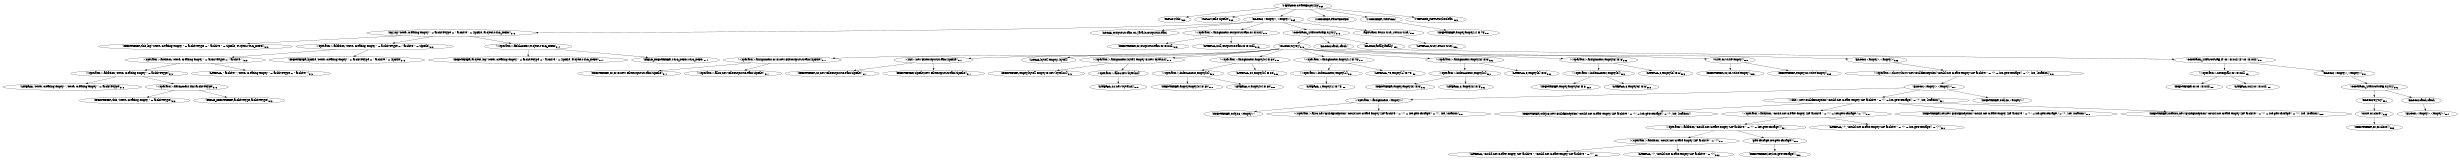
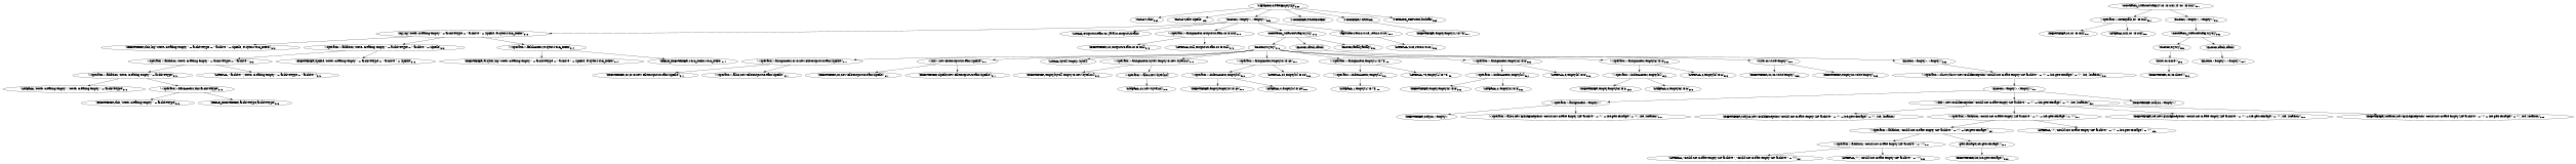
  digraph {
    n1 [label=<(METHOD,createEmptyZip)<SUB>569</SUB>>]
    n2 [label=<(PARAM,this)<SUB>569</SUB>>]
    n3 [label=<(PARAM,File zipFile)<SUB>569</SUB>>]
    n4 [label=<(BLOCK,&lt;empty&gt;,&lt;empty&gt;)<SUB>569</SUB>>]
    n5 [label=<(MODIFIER,PROTECTED)>]
    n6 [label=<(MODIFIER,VIRTUAL)>]
    n7 [label=<(METHOD_RETURN,boolean)<SUB>569</SUB>>]
    n8 [label=<(log,log(&quot;Note: creating empty &quot; + archiveType + &quot; archive &quot; + zipFile, Project.MSG_INFO))<SUB>573</SUB>>]
    n9 [label=<(LOCAL,OutputStream os: java.io.OutputStream)>]
    n10 [label=<(&lt;operator&gt;.assignment,OutputStream os = null)<SUB>575</SUB>>]
    n11 [label=<(CONTROL_STRUCTURE,try,try)<SUB>576</SUB>>]
    n12 [label=<(RETURN,return true;,return true;)<SUB>598</SUB>>]
    n13 [label=<(IDENTIFIER,empty,empty[1] = 75)<SUB>581</SUB>>]
    n14 [label=<(IDENTIFIER,this,log(&quot;Note: creating empty &quot; + archiveType + &quot; archive &quot; + zipFile, Project.MSG_INFO))<SUB>573</SUB>>]
    n15 [label=<(&lt;operator&gt;.addition,&quot;Note: creating empty &quot; + archiveType + &quot; archive &quot; + zipFile)<SUB>573</SUB>>]
    n16 [label=<(&lt;operator&gt;.fieldAccess,Project.MSG_INFO)<SUB>574</SUB>>]
    n17 [label=<(IDENTIFIER,os,OutputStream os = null)<SUB>575</SUB>>]
    n18 [label=<(LITERAL,null,OutputStream os = null)<SUB>575</SUB>>]
    n19 [label=<(BLOCK,try,try)<SUB>576</SUB>>]
    n20 [label=<(BLOCK,catch,catch)>]
    n21 [label=<(BLOCK,finally,finally)<SUB>590</SUB>>]
    n22 [label=<(LITERAL,true,return true;)<SUB>598</SUB>>]
    n23 [label=<(&lt;operator&gt;.addition,&quot;Note: creating empty &quot; + archiveType + &quot; archive &quot;)<SUB>573</SUB>>]
    n24 [label=<(IDENTIFIER,zipFile,&quot;Note: creating empty &quot; + archiveType + &quot; archive &quot; + zipFile)<SUB>573</SUB>>]
    n25 [label=<(IDENTIFIER,Project,log(&quot;Note: creating empty &quot; + archiveType + &quot; archive &quot; + zipFile, Project.MSG_INFO))<SUB>574</SUB>>]
    n26 [label=<(FIELD_IDENTIFIER,MSG_INFO,MSG_INFO)<SUB>574</SUB>>]
    n27 [label=<(&lt;operator&gt;.addition,&quot;Note: creating empty &quot; + archiveType)<SUB>573</SUB>>]
    n28 [label=<(LITERAL,&quot; archive &quot;,&quot;Note: creating empty &quot; + archiveType + &quot; archive &quot;)<SUB>573</SUB>>]
    n29 [label=<(LITERAL,&quot;Note: creating empty &quot;,&quot;Note: creating empty &quot; + archiveType)<SUB>573</SUB>>]
    n30 [label=<(&lt;operator&gt;.fieldAccess,this.archiveType)<SUB>573</SUB>>]
    n31 [label=<(IDENTIFIER,this,&quot;Note: creating empty &quot; + archiveType)<SUB>573</SUB>>]
    n32 [label=<(FIELD_IDENTIFIER,archiveType,archiveType)<SUB>573</SUB>>]
    n33 [label=<(&lt;operator&gt;.assignment,os = new FileOutputStream(zipFile))<SUB>577</SUB>>]
    n34 [label=<(&lt;init&gt;,new FileOutputStream(zipFile))<SUB>577</SUB>>]
    n35 [label=<(LOCAL,byte[] empty: byte[])>]
    n36 [label=<(&lt;operator&gt;.assignment,byte[] empty = new byte[22])<SUB>579</SUB>>]
    n37 [label=<(&lt;operator&gt;.assignment,empty[0] = 80)<SUB>580</SUB>>]
    n38 [label=<(&lt;operator&gt;.assignment,empty[1] = 75)<SUB>581</SUB>>]
    n39 [label=<(&lt;operator&gt;.assignment,empty[2] = 5)<SUB>582</SUB>>]
    n40 [label=<(&lt;operator&gt;.assignment,empty[3] = 6)<SUB>583</SUB>>]
    n41 [label=<(write,os.write(empty))<SUB>585</SUB>>]
    n42 [label=<(BLOCK,&lt;empty&gt;,&lt;empty&gt;)<SUB>586</SUB>>]
    n43 [label=<(CONTROL_STRUCTURE,if (os != null),if (os != null))<SUB>591</SUB>>]
    n44 [label=<(IDENTIFIER,os,os = new FileOutputStream(zipFile))<SUB>577</SUB>>]
    n45 [label=<(&lt;operator&gt;.alloc,new FileOutputStream(zipFile))<SUB>577</SUB>>]
    n46 [label=<(IDENTIFIER,os,new FileOutputStream(zipFile))<SUB>577</SUB>>]
    n47 [label=<(IDENTIFIER,zipFile,new FileOutputStream(zipFile))<SUB>577</SUB>>]
    n48 [label=<(IDENTIFIER,empty,byte[] empty = new byte[22])<SUB>579</SUB>>]
    n49 [label=<(&lt;operator&gt;.alloc,new byte[22])>]
    n50 [label=<(&lt;operator&gt;.indexAccess,empty[0])<SUB>580</SUB>>]
    n51 [label=<(LITERAL,80,empty[0] = 80)<SUB>580</SUB>>]
    n52 [label=<(&lt;operator&gt;.indexAccess,empty[1])<SUB>581</SUB>>]
    n53 [label=<(LITERAL,75,empty[1] = 75)<SUB>581</SUB>>]
    n54 [label=<(&lt;operator&gt;.indexAccess,empty[2])<SUB>582</SUB>>]
    n55 [label=<(LITERAL,5,empty[2] = 5)<SUB>582</SUB>>]
    n56 [label=<(&lt;operator&gt;.indexAccess,empty[3])<SUB>583</SUB>>]
    n57 [label=<(LITERAL,6,empty[3] = 6)<SUB>583</SUB>>]
    n58 [label=<(IDENTIFIER,os,os.write(empty))<SUB>585</SUB>>]
    n59 [label=<(IDENTIFIER,empty,os.write(empty))<SUB>985</SUB>>]
    n60 [label=<(LITERAL,22,new byte[22])<SUB>579</SUB>>]
    n61 [label=<(IDENTIFIER,empty,empty[0] = 80)<SUB>580</SUB>>]
    n62 [label=<(LITERAL,0,empty[0] = 80)<SUB>580</SUB>>]
    n63 [label=<(LITERAL,1,empty[1] = 75)<SUB>581</SUB>>]
    n64 [label=<(IDENTIFIER,empty,empty[2] = 5)<SUB>582</SUB>>]
    n65 [label=<(LITERAL,2,empty[2] = 5)<SUB>582</SUB>>]
    n66 [label=<(IDENTIFIER,empty,empty[3] = 6)<SUB>583</SUB>>]
    n67 [label=<(LITERAL,3,empty[3] = 6)<SUB>583</SUB>>]
    n68 [label=<(&lt;operator&gt;.throw,throw new BuildException(&quot;Could not create empty ZIP archive &quot; + &quot;(&quot; + ioe.getMessage() + &quot;)&quot;, ioe, location);)<SUB>587</SUB>>]
    n69 [label=<(BLOCK,&lt;empty&gt;,&lt;empty&gt;)<SUB>587</SUB>>]
    n70 [label=<(&lt;operator&gt;.assignment,&lt;empty&gt;)>]
    n71 [label=<(&lt;init&gt;,new BuildException(&quot;Could not create empty ZIP archive &quot; + &quot;(&quot; + ioe.getMessage() + &quot;)&quot;, ioe, location))<SUB>587</SUB>>]
    n72 [label=<(IDENTIFIER,$obj28,&lt;empty&gt;)>]
    n73 [label=<(IDENTIFIER,$obj28,&lt;empty&gt;)>]
    n74 [label=<(&lt;operator&gt;.alloc,new BuildException(&quot;Could not create empty ZIP archive &quot; + &quot;(&quot; + ioe.getMessage() + &quot;)&quot;, ioe, location))<SUB>587</SUB>>]
    n75 [label=<(IDENTIFIER,$obj28,new BuildException(&quot;Could not create empty ZIP archive &quot; + &quot;(&quot; + ioe.getMessage() + &quot;)&quot;, ioe, location))>]
    n76 [label=<(&lt;operator&gt;.addition,&quot;Could not create empty ZIP archive &quot; + &quot;(&quot; + ioe.getMessage() + &quot;)&quot;)<SUB>587</SUB>>]
    n77 [label=<(IDENTIFIER,ioe,new BuildException(&quot;Could not create empty ZIP archive &quot; + &quot;(&quot; + ioe.getMessage() + &quot;)&quot;, ioe, location))<SUB>588</SUB>>]
    n78 [label=<(IDENTIFIER,location,new BuildException(&quot;Could not create empty ZIP archive &quot; + &quot;(&quot; + ioe.getMessage() + &quot;)&quot;, ioe, location))<SUB>589</SUB>>]
    n79 [label=<(&lt;operator&gt;.addition,&quot;Could not create empty ZIP archive &quot; + &quot;(&quot; + ioe.getMessage())<SUB>587</SUB>>]
    n80 [label=<(LITERAL,&quot;)&quot;,&quot;Could not create empty ZIP archive &quot; + &quot;(&quot; + ioe.getMessage() + &quot;)&quot;)<SUB>588</SUB>>]
    n81 [label=<(&lt;operator&gt;.addition,&quot;Could not create empty ZIP archive &quot; + &quot;(&quot;)<SUB>587</SUB>>]
    n82 [label=<(getMessage,ioe.getMessage())<SUB>588</SUB>>]
    n83 [label=<(LITERAL,&quot;Could not create empty ZIP archive &quot;,&quot;Could not create empty ZIP archive &quot; + &quot;(&quot;)<SUB>587</SUB>>]
    n84 [label=<(LITERAL,&quot;(&quot;,&quot;Could not create empty ZIP archive &quot; + &quot;(&quot;)<SUB>588</SUB>>]
    n85 [label=<(IDENTIFIER,ioe,ioe.getMessage())<SUB>588</SUB>>]
    n86 [label=<(&lt;operator&gt;.notEquals,os != null)<SUB>591</SUB>>]
    n87 [label=<(BLOCK,&lt;empty&gt;,&lt;empty&gt;)<SUB>591</SUB>>]
    n88 [label=<(IDENTIFIER,os,os != null)<SUB>591</SUB>>]
    n89 [label=<(LITERAL,null,os != null)<SUB>591</SUB>>]
    n90 [label=<(CONTROL_STRUCTURE,try,try)<SUB>592</SUB>>]
    n91 [label=<(BLOCK,try,try)<SUB>592</SUB>>]
    n92 [label=<(BLOCK,catch,catch)>]
    n93 [label=<(close,os.close())<SUB>593</SUB>>]
    n94 [label=<(BLOCK,&lt;empty&gt;,&lt;empty&gt;)<SUB>594</SUB>>]
    n95 [label=<(IDENTIFIER,os,os.close())<SUB>593</SUB>>]
    n1 -> n2
    n1 -> n3
    n1 -> n4
    n1 -> n5
    n1 -> n6
    n1 -> n7
    n4 -> n8
    n4 -> n9
    n4 -> n10
    n4 -> n11
    n4 -> n12
    n6 -> n13
    n8 -> n14
    n8 -> n15
    n8 -> n16
    n10 -> n17
    n10 -> n18
    n11 -> n19
    n11 -> n20
    n11 -> n21
    n12 -> n22
    n15 -> n23
    n15 -> n24
    n16 -> n25
    n16 -> n26
    n19 -> n33
    n19 -> n34
    n19 -> n35
    n19 -> n36
    n19 -> n37
    n19 -> n38
    n19 -> n39
    n19 -> n40
    n19 -> n41
    n20 -> n42
-   n21 -> n43
    n23 -> n27
    n23 -> n28
    n27 -> n29
    n27 -> n30
    n30 -> n31
    n30 -> n32
    n33 -> n44
    n33 -> n45
    n34 -> n46
    n34 -> n47
    n36 -> n48
    n36 -> n49
    n37 -> n50
    n37 -> n51
    n38 -> n52
    n38 -> n53
    n39 -> n54
    n39 -> n55
    n40 -> n56
    n40 -> n57
    n41 -> n58
    n41 -> n59
    n42 -> n68
    n43 -> n86
    n43 -> n87
    n49 -> n60
    n50 -> n61
    n50 -> n62
    n52 -> n63
    n54 -> n64
    n54 -> n65
    n56 -> n66
    n56 -> n67
    n68 -> n69
    n69 -> n70
    n69 -> n71
    n69 -> n72
    n70 -> n73
    n70 -> n74
    n71 -> n75
    n71 -> n76
    n71 -> n77
    n71 -> n78
    n76 -> n79
    n76 -> n80
    n79 -> n81
    n79 -> n82
    n81 -> n83
    n81 -> n84
    n82 -> n85
    n86 -> n88
    n86 -> n89
    n87 -> n90
    n90 -> n91
    n90 -> n92
    n91 -> n93
    n92 -> n94
    n93 -> n95
  }
